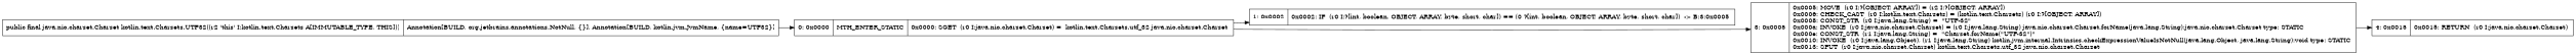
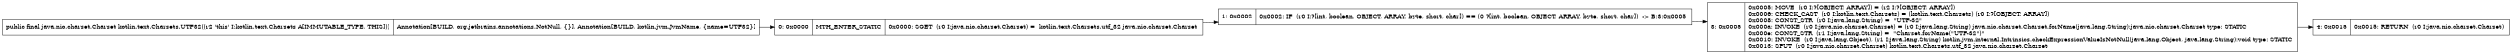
  digraph {
    rankdir=LR
    node [shape=record]
    n1 [label="{0\:\ 0x0000|MTH_ENTER_STATIC\l|0x0000: SGET  (r0 I:java.nio.charset.Charset) =  kotlin.text.Charsets.utf_32 java.nio.charset.Charset \l}"]
    n2 [label="{1\:\ 0x0002|0x0002: IF  (r0 I:?[int, boolean, OBJECT, ARRAY, byte, short, char]) == (0 ?[int, boolean, OBJECT, ARRAY, byte, short, char])  \-\> B:3:0x0005 \l}"]
    n3 [label="{3\:\ 0x0005|0x0005: MOVE  (r0 I:?[OBJECT, ARRAY]) = (r2 I:?[OBJECT, ARRAY]) \l0x0006: CHECK_CAST  (r0 I:kotlin.text.Charsets) = (kotlin.text.Charsets) (r0 I:?[OBJECT, ARRAY]) \l0x0008: CONST_STR  (r0 I:java.lang.String) =  \"UTF\-32\" \l0x000a: INVOKE  (r0 I:java.nio.charset.Charset) = (r0 I:java.lang.String) java.nio.charset.Charset.forName(java.lang.String):java.nio.charset.Charset type: STATIC \l0x000e: CONST_STR  (r1 I:java.lang.String) =  \"Charset.forName(\"UTF\-32\")\" \l0x0010: INVOKE  (r0 I:java.lang.Object), (r1 I:java.lang.String) kotlin.jvm.internal.Intrinsics.checkExpressionValueIsNotNull(java.lang.Object, java.lang.String):void type: STATIC \l0x0013: SPUT  (r0 I:java.nio.charset.Charset) kotlin.text.Charsets.utf_32 java.nio.charset.Charset \l}"]
    n4 [label="{4\:\ 0x0015|0x0015: RETURN  (r0 I:java.nio.charset.Charset) \l}"]
    n5 [label="{public final java.nio.charset.Charset kotlin.text.Charsets.UTF32((r2 'this' I:kotlin.text.Charsets A[IMMUTABLE_TYPE, THIS]))  | Annotation[BUILD, org.jetbrains.annotations.NotNull, \{\}], Annotation[BUILD, kotlin.jvm.JvmName, \{name=UTF32\}]\l}"]
    n1 -> n2
-   n1 -> n3
+   n2 -> n3
    n3 -> n4
    n5 -> n1
  }
